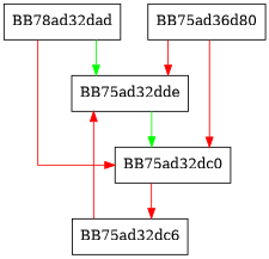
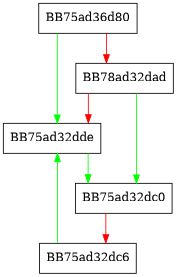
  digraph {
    splines=ortho
    node [shape=box]
    edge [color=red]
    n1 [label=BB75ad36d80]
    BB75ad32dde
    n3 [label=BB78ad32dad]
    BB75ad32dc0
    BB75ad32dc6
-   n1 -> BB75ad32dde
-   n1 -> BB75ad32dc0
+   n1 -> BB75ad32dde [color=green]
+   n1 -> n3
    BB75ad32dde -> BB75ad32dc0 [color=green]
-   n3 -> BB75ad32dde [color=green]
-   n3 -> BB75ad32dc0
+   n3 -> BB75ad32dde
+   n3 -> BB75ad32dc0 [color=green]
    BB75ad32dc0 -> BB75ad32dc6
-   BB75ad32dc6 -> BB75ad32dde
+   BB75ad32dc6 -> BB75ad32dde [color=green]
  }
